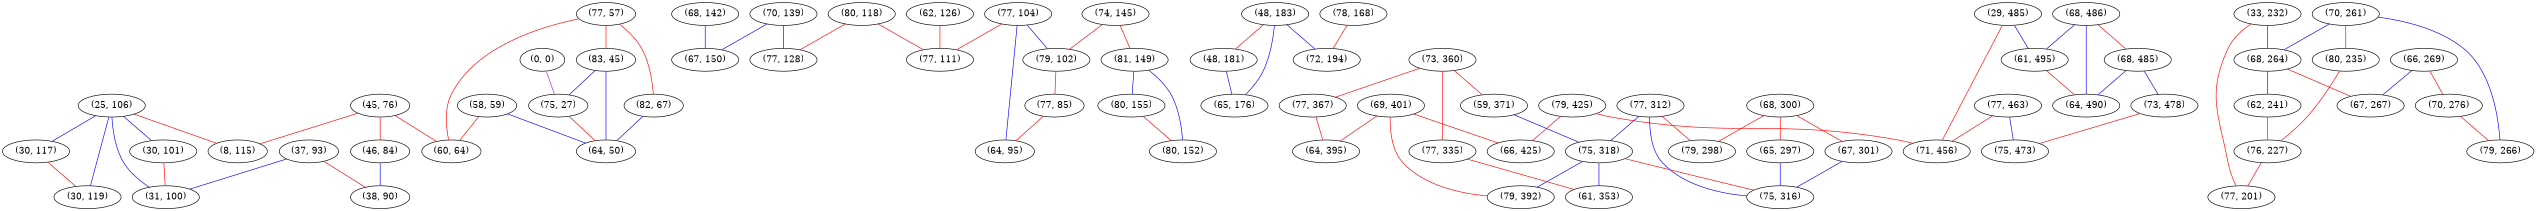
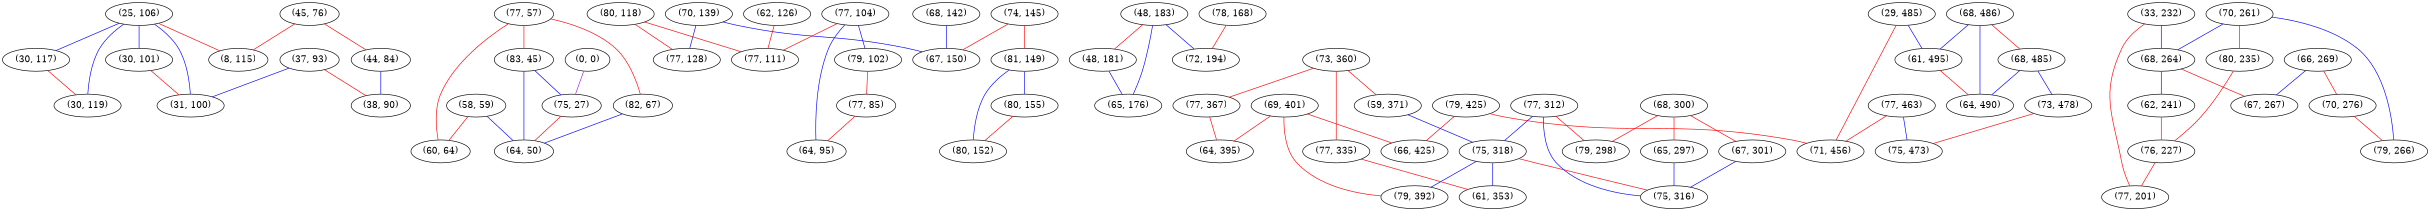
  graph {
    edge [color=red weight=1]
    "(25, 106)"
    "(30, 117)"
    "(8, 115)"
    "(30, 119)"
    "(30, 101)"
    "(31, 100)"
    "(45, 76)"
-   "(44, 84)" [label="(46, 84)"]
+   "(44, 84)"
    "(60, 64)"
    "(38, 90)"
    "(70, 139)"
    "(77, 128)"
    "(67, 150)"
    "(68, 142)"
    "(62, 126)"
    "(77, 111)"
    "(77, 57)"
    "(83, 45)"
    "(82, 67)"
    "(75, 27)"
    "(64, 50)"
    "(48, 183)"
    "(48, 181)"
    "(72, 194)"
    "(65, 176)"
    "(80, 118)"
    "(0, 0)"
    "(79, 425)"
    "(66, 425)"
    "(71, 456)"
    "(78, 168)"
    "(29, 485)"
    "(61, 495)"
    "(64, 490)"
    "(70, 261)"
    "(80, 235)"
    "(68, 264)"
    "(79, 266)"
    "(76, 227)"
    "(67, 267)"
    "(62, 241)"
    "(68, 486)"
    "(68, 485)"
    "(73, 478)"
    "(77, 201)"
    "(58, 59)"
    "(74, 145)"
    "(81, 149)"
    "(80, 155)"
    n50 [label="(80, 152)"]
    "(77, 312)"
    "(75, 318)"
    "(75, 316)"
    "(79, 298)"
    "(79, 392)"
    "(61, 353)"
    "(75, 473)"
    "(73, 360)"
    "(77, 335)"
    "(59, 371)"
    "(77, 367)"
    "(64, 395)"
    "(66, 269)"
    "(70, 276)"
    "(37, 93)"
    "(68, 300)"
    "(65, 297)"
    "(67, 301)"
    "(77, 104)"
    "(79, 102)"
    "(64, 95)"
    "(77, 85)"
    "(69, 401)"
    "(33, 232)"
    "(77, 463)"
    "(25, 106)" -- "(30, 117)" [color=blue weight=3]
    "(25, 106)" -- "(8, 115)"
    "(25, 106)" -- "(30, 119)" [color=blue weight=3]
    "(25, 106)" -- "(30, 101)" [color=blue weight=3]
    "(25, 106)" -- "(31, 100)" [color=blue weight=3]
    "(30, 117)" -- "(30, 119)"
    "(30, 101)" -- "(31, 100)"
    "(45, 76)" -- "(8, 115)"
    "(45, 76)" -- "(44, 84)"
-   "(45, 76)" -- "(60, 64)"
    "(44, 84)" -- "(38, 90)" [color=blue weight=3]
    "(70, 139)" -- "(77, 128)" [color=blue weight=3]
    "(70, 139)" -- "(67, 150)" [color=blue weight=3]
    "(68, 142)" -- "(67, 150)" [color=blue weight=3]
    "(62, 126)" -- "(77, 111)"
    "(77, 57)" -- "(60, 64)"
    "(77, 57)" -- "(83, 45)"
    "(77, 57)" -- "(82, 67)"
    "(83, 45)" -- "(75, 27)" [color=blue weight=3]
    "(83, 45)" -- "(64, 50)" [color=blue weight=3]
    "(82, 67)" -- "(64, 50)" [color=blue weight=3]
    "(75, 27)" -- "(64, 50)"
    "(48, 183)" -- "(48, 181)"
    "(48, 183)" -- "(72, 194)" [color=blue weight=3]
    "(48, 183)" -- "(65, 176)" [color=blue weight=3]
    "(48, 181)" -- "(65, 176)" [color=blue weight=3]
    "(80, 118)" -- "(77, 128)"
    "(80, 118)" -- "(77, 111)"
    "(0, 0)" -- "(75, 27)" [color=purple weight=4]
    "(79, 425)" -- "(66, 425)"
    "(79, 425)" -- "(71, 456)"
    "(78, 168)" -- "(72, 194)"
    "(29, 485)" -- "(71, 456)"
    "(29, 485)" -- "(61, 495)" [color=blue weight=3]
    "(61, 495)" -- "(64, 490)"
    "(70, 261)" -- "(80, 235)"
    "(70, 261)" -- "(68, 264)" [color=blue weight=3]
    "(70, 261)" -- "(79, 266)" [color=blue weight=3]
    "(80, 235)" -- "(76, 227)"
    "(68, 264)" -- "(67, 267)"
    "(68, 264)" -- "(62, 241)" [color=blue weight=3]
    "(76, 227)" -- "(77, 201)"
    "(62, 241)" -- "(76, 227)"
    "(68, 486)" -- "(61, 495)" [color=blue weight=3]
    "(68, 486)" -- "(64, 490)" [color=blue weight=3]
    "(68, 486)" -- "(68, 485)"
    "(68, 485)" -- "(64, 490)" [color=blue weight=3]
    "(68, 485)" -- "(73, 478)" [color=blue weight=3]
    "(73, 478)" -- "(75, 473)"
    "(58, 59)" -- "(60, 64)"
    "(58, 59)" -- "(64, 50)" [color=blue weight=3]
-   "(74, 145)" -- "(79, 102)"
+   "(74, 145)" -- "(67, 150)"
    "(74, 145)" -- "(81, 149)"
    "(81, 149)" -- "(80, 155)" [color=blue weight=3]
    "(81, 149)" -- n50 [color=blue weight=3]
    "(80, 155)" -- n50
    "(77, 312)" -- "(75, 318)" [color=blue weight=3]
    "(77, 312)" -- "(75, 316)" [color=blue weight=3]
    "(77, 312)" -- "(79, 298)"
    "(75, 318)" -- "(75, 316)"
    "(75, 318)" -- "(79, 392)" [color=blue weight=3]
    "(75, 318)" -- "(61, 353)" [color=blue weight=3]
    "(73, 360)" -- "(77, 335)"
    "(73, 360)" -- "(59, 371)"
    "(73, 360)" -- "(77, 367)"
    "(77, 335)" -- "(61, 353)"
    "(59, 371)" -- "(75, 318)" [color=blue weight=3]
    "(77, 367)" -- "(64, 395)"
    "(66, 269)" -- "(67, 267)" [color=blue weight=3]
    "(66, 269)" -- "(70, 276)"
    "(70, 276)" -- "(79, 266)"
    "(37, 93)" -- "(31, 100)" [color=blue weight=3]
    "(37, 93)" -- "(38, 90)"
    "(68, 300)" -- "(79, 298)"
    "(68, 300)" -- "(65, 297)"
    "(68, 300)" -- "(67, 301)"
    "(65, 297)" -- "(75, 316)" [color=blue weight=3]
    "(67, 301)" -- "(75, 316)" [color=blue weight=3]
    "(77, 104)" -- "(77, 111)"
    "(77, 104)" -- "(79, 102)" [color=blue weight=3]
    "(77, 104)" -- "(64, 95)" [color=blue weight=3]
    "(79, 102)" -- "(77, 85)"
    "(77, 85)" -- "(64, 95)"
    "(69, 401)" -- "(66, 425)"
    "(69, 401)" -- "(79, 392)"
    "(69, 401)" -- "(64, 395)"
    "(33, 232)" -- "(68, 264)" [color=blue weight=3]
    "(33, 232)" -- "(77, 201)"
    "(77, 463)" -- "(71, 456)"
    "(77, 463)" -- "(75, 473)" [color=blue weight=3]
  }
